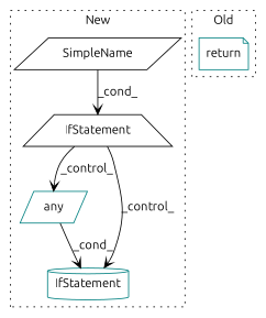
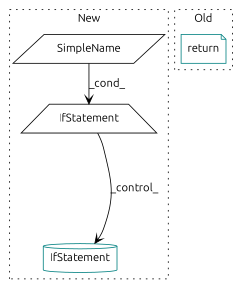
  digraph {
    fontname=Ubuntu
    node [a=25 l="4,2" shape=parallelogram color=teal fontname=Ubuntu]
    edge [arrowhead=vee fontname=Ubuntu]
-   n1 [a=32 l="17,-3" label=any s="658,789"]
    n2 [label=IfStatement s="654,1209" shape=cylinder]
    n3 [a=42 label=SimpleName color=black l=""]
    n4 [label=IfStatement s="619,642" shape=trapezium color=black]
    n5 [a=41 l=7 label=return s=651 shape=note]
    subgraph cluster_1 {
      label=New
      style=dotted
-     n1
      n2
      n3
      n4
    }
    subgraph cluster_2 {
      label=Old
      style=dotted
      n5
    }
-   n1 -> n2 [label=_cond_]
    n3 -> n4 [label=_cond_]
-   n4 -> n1 [label=_control_]
    n4 -> n2 [label=_control_]
  }
